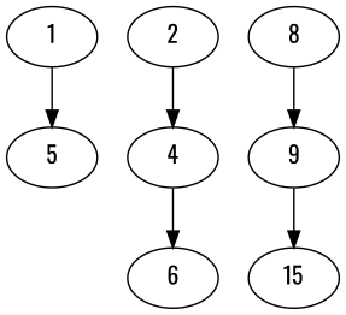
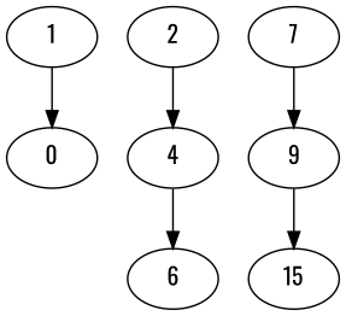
  digraph {
    fontname=Oswald
    node [alpha=0.03 fontname=Oswald]
    edge [fontname=Oswald]
    1 [expect_size=52285440]
-   5 [alpha=0.14 expect_size=30472192]
+   5 [alpha=0.14 expect_size=30472192 label=0]
    2 [alpha=0.11 expect_size=51907584]
    4 [expect_size=14376960]
    6 [alpha=0.08 expect_size=8123392]
-   7 [alpha=0.16 expect_size=27465728 label=8]
+   7 [alpha=0.16 expect_size=27465728]
    9 [alpha=0.15 expect_size=34259968]
    n8 [alpha=0.02 expect_size=23138304 label=15]
    1 -> 5
    2 -> 4
    4 -> 6
    7 -> 9
    9 -> n8
  }
